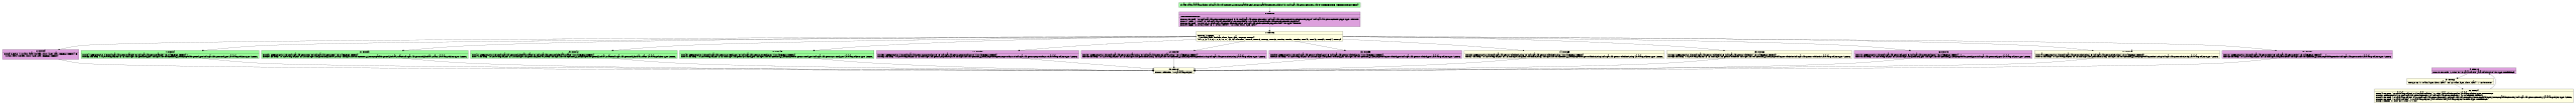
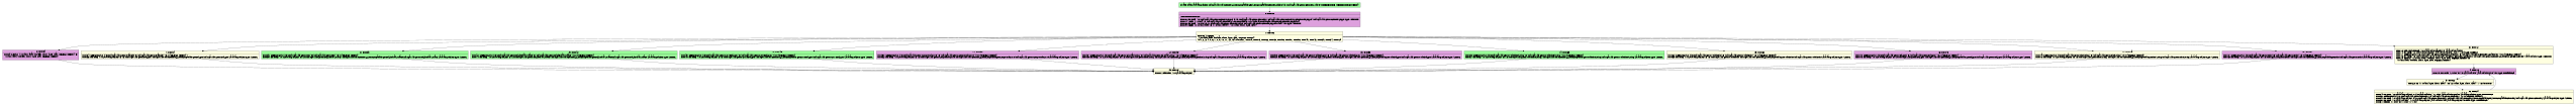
  digraph {
    node [fillcolor=plum shape=record style=filled]
    edge [arrowhead=dot]
    n1 [label="{0\:\ 0x0000|MTH_ENTER_BLOCK\l|0x0000: INVOKE  (r0 I:mil.nga.wkb.geom.GeometryType) = (r3 I:mil.nga.wkb.geom.Geometry) mil.nga.wkb.geom.Geometry.getGeometryType():mil.nga.wkb.geom.GeometryType type: VIRTUAL \l0x0004: SGET  (r1 I:int[]) =  mil.nga.wkb.util.GeometryJSONCompatible.1.$SwitchMap$mil$nga$wkb$geom$GeometryType int[] \l0x0006: INVOKE  (r0 I:int) = (r0 I:mil.nga.wkb.geom.GeometryType) mil.nga.wkb.geom.GeometryType.ordinal():int type: VIRTUAL \l0x000a: AGET  (r0 I:?[int, float]) = (r1 I:?[int, float][]), (r0 I:?[int, short, byte, char]) \l}"]
    n2 [fillcolor=lightyellow label="{1\:\ 0x000c|0x000c: SWITCH  \l  (r0 I:?[int, float, boolean, short, byte, char, OBJECT, ARRAY])\l k:[1, 2, 3, 4, 5, 6, 7, 8, 9, 10, 11, 12, 13] t:[0x0081, 0x007a, 0x0073, 0x006c, 0x0065, 0x005e, 0x0057, 0x0050, 0x0049, 0x0042, 0x003b, 0x0034, 0x0012] \l}"]
    n3 [label="{2\:\ 0x000f|0x000f: CONST  (r0 I:?[int, float, boolean, short, byte, char, OBJECT, ARRAY]) = \l  (0 ?[int, float, boolean, short, byte, char, OBJECT, ARRAY])\l \l}"]
-   n5 [fillcolor=palegreen label="{7\:\ 0x0034|0x0034: CHECK_CAST  (r3 I:mil.nga.wkb.geom.Triangle) = (mil.nga.wkb.geom.Triangle) (r3 I:?[OBJECT, ARRAY]) \l0x0036: INVOKE  (r0 I:java.lang.Object) = (r3 I:mil.nga.wkb.geom.Polygon) mil.nga.wkb.util.GeometryJSONCompatible.getPolygon(mil.nga.wkb.geom.Polygon):java.lang.Object type: STATIC \l}"]
+   n4 [fillcolor=lightyellow label="{3\:\ 0x0012|0x0012: NEW_INSTANCE  (r0 I:java.util.ArrayList) =  java.util.ArrayList \l0x0014: INVOKE  (r0 I:java.util.ArrayList) java.util.ArrayList.\<init\>():void type: DIRECT \l0x0017: CHECK_CAST  (r3 I:mil.nga.wkb.geom.GeometryCollection) = (mil.nga.wkb.geom.GeometryCollection) (r3 I:?[OBJECT, ARRAY]) \l0x0019: INVOKE  (r3 I:java.util.List) = (r3 I:mil.nga.wkb.geom.GeometryCollection) mil.nga.wkb.geom.GeometryCollection.getGeometries():java.util.List type: VIRTUAL \l0x001d: CONST  (r1 I:?[int, float, boolean, short, byte, char, OBJECT, ARRAY]) = \l  (0 ?[int, float, boolean, short, byte, char, OBJECT, ARRAY])\l \l}"]
+   n5 [fillcolor=lightyellow label="{7\:\ 0x0034|0x0034: CHECK_CAST  (r3 I:mil.nga.wkb.geom.Triangle) = (mil.nga.wkb.geom.Triangle) (r3 I:?[OBJECT, ARRAY]) \l0x0036: INVOKE  (r0 I:java.lang.Object) = (r3 I:mil.nga.wkb.geom.Polygon) mil.nga.wkb.util.GeometryJSONCompatible.getPolygon(mil.nga.wkb.geom.Polygon):java.lang.Object type: STATIC \l}"]
    n6 [fillcolor=palegreen label="{8\:\ 0x003b|0x003b: CHECK_CAST  (r3 I:mil.nga.wkb.geom.TIN) = (mil.nga.wkb.geom.TIN) (r3 I:?[OBJECT, ARRAY]) \l0x003d: INVOKE  (r0 I:java.lang.Object) = (r3 I:mil.nga.wkb.geom.PolyhedralSurface) mil.nga.wkb.util.GeometryJSONCompatible.getPolyhedralSurface(mil.nga.wkb.geom.PolyhedralSurface):java.lang.Object type: STATIC \l}"]
    n7 [fillcolor=palegreen label="{9\:\ 0x0042|0x0042: CHECK_CAST  (r3 I:mil.nga.wkb.geom.PolyhedralSurface) = (mil.nga.wkb.geom.PolyhedralSurface) (r3 I:?[OBJECT, ARRAY]) \l0x0044: INVOKE  (r0 I:java.lang.Object) = (r3 I:mil.nga.wkb.geom.PolyhedralSurface) mil.nga.wkb.util.GeometryJSONCompatible.getPolyhedralSurface(mil.nga.wkb.geom.PolyhedralSurface):java.lang.Object type: STATIC \l}"]
    n8 [fillcolor=palegreen label="{10\:\ 0x0049|0x0049: CHECK_CAST  (r3 I:mil.nga.wkb.geom.CurvePolygon) = (mil.nga.wkb.geom.CurvePolygon) (r3 I:?[OBJECT, ARRAY]) \l0x004b: INVOKE  (r0 I:java.lang.Object) = (r3 I:mil.nga.wkb.geom.CurvePolygon) mil.nga.wkb.util.GeometryJSONCompatible.getCurvePolygon(mil.nga.wkb.geom.CurvePolygon):java.lang.Object type: STATIC \l}"]
    n9 [label="{11\:\ 0x0050|0x0050: CHECK_CAST  (r3 I:mil.nga.wkb.geom.CompoundCurve) = (mil.nga.wkb.geom.CompoundCurve) (r3 I:?[OBJECT, ARRAY]) \l0x0052: INVOKE  (r0 I:java.lang.Object) = (r3 I:mil.nga.wkb.geom.CompoundCurve) mil.nga.wkb.util.GeometryJSONCompatible.getCompoundCurve(mil.nga.wkb.geom.CompoundCurve):java.lang.Object type: STATIC \l}"]
    n10 [label="{12\:\ 0x0057|0x0057: CHECK_CAST  (r3 I:mil.nga.wkb.geom.CircularString) = (mil.nga.wkb.geom.CircularString) (r3 I:?[OBJECT, ARRAY]) \l0x0059: INVOKE  (r0 I:java.lang.Object) = (r3 I:mil.nga.wkb.geom.LineString) mil.nga.wkb.util.GeometryJSONCompatible.getLineString(mil.nga.wkb.geom.LineString):java.lang.Object type: STATIC \l}"]
    n11 [label="{13\:\ 0x005e|0x005e: CHECK_CAST  (r3 I:mil.nga.wkb.geom.MultiPolygon) = (mil.nga.wkb.geom.MultiPolygon) (r3 I:?[OBJECT, ARRAY]) \l0x0060: INVOKE  (r0 I:java.lang.Object) = (r3 I:mil.nga.wkb.geom.MultiPolygon) mil.nga.wkb.util.GeometryJSONCompatible.getMultiPolygon(mil.nga.wkb.geom.MultiPolygon):java.lang.Object type: STATIC \l}"]
-   n12 [fillcolor=lightyellow label="{14\:\ 0x0065|0x0065: CHECK_CAST  (r3 I:mil.nga.wkb.geom.MultiLineString) = (mil.nga.wkb.geom.MultiLineString) (r3 I:?[OBJECT, ARRAY]) \l0x0067: INVOKE  (r0 I:java.lang.Object) = (r3 I:mil.nga.wkb.geom.MultiLineString) mil.nga.wkb.util.GeometryJSONCompatible.getMultiLineString(mil.nga.wkb.geom.MultiLineString):java.lang.Object type: STATIC \l}"]
+   n12 [fillcolor=palegreen label="{14\:\ 0x0065|0x0065: CHECK_CAST  (r3 I:mil.nga.wkb.geom.MultiLineString) = (mil.nga.wkb.geom.MultiLineString) (r3 I:?[OBJECT, ARRAY]) \l0x0067: INVOKE  (r0 I:java.lang.Object) = (r3 I:mil.nga.wkb.geom.MultiLineString) mil.nga.wkb.util.GeometryJSONCompatible.getMultiLineString(mil.nga.wkb.geom.MultiLineString):java.lang.Object type: STATIC \l}"]
    n13 [fillcolor=lightyellow label="{15\:\ 0x006c|0x006c: CHECK_CAST  (r3 I:mil.nga.wkb.geom.MultiPoint) = (mil.nga.wkb.geom.MultiPoint) (r3 I:?[OBJECT, ARRAY]) \l0x006e: INVOKE  (r0 I:java.lang.Object) = (r3 I:mil.nga.wkb.geom.MultiPoint) mil.nga.wkb.util.GeometryJSONCompatible.getMultiPoint(mil.nga.wkb.geom.MultiPoint):java.lang.Object type: STATIC \l}"]
    n14 [label="{16\:\ 0x0073|0x0073: CHECK_CAST  (r3 I:mil.nga.wkb.geom.Polygon) = (mil.nga.wkb.geom.Polygon) (r3 I:?[OBJECT, ARRAY]) \l0x0075: INVOKE  (r0 I:java.lang.Object) = (r3 I:mil.nga.wkb.geom.Polygon) mil.nga.wkb.util.GeometryJSONCompatible.getPolygon(mil.nga.wkb.geom.Polygon):java.lang.Object type: STATIC \l}"]
    n15 [fillcolor=lightyellow label="{17\:\ 0x007a|0x007a: CHECK_CAST  (r3 I:mil.nga.wkb.geom.LineString) = (mil.nga.wkb.geom.LineString) (r3 I:?[OBJECT, ARRAY]) \l0x007c: INVOKE  (r0 I:java.lang.Object) = (r3 I:mil.nga.wkb.geom.LineString) mil.nga.wkb.util.GeometryJSONCompatible.getLineString(mil.nga.wkb.geom.LineString):java.lang.Object type: STATIC \l}"]
    n16 [label="{18\:\ 0x0081|0x0081: CHECK_CAST  (r3 I:mil.nga.wkb.geom.Point) = (mil.nga.wkb.geom.Point) (r3 I:?[OBJECT, ARRAY]) \l0x0083: INVOKE  (r0 I:java.lang.Object) = (r3 I:mil.nga.wkb.geom.Point) mil.nga.wkb.util.GeometryJSONCompatible.getPoint(mil.nga.wkb.geom.Point):java.lang.Object type: STATIC \l}"]
    n17 [fillcolor=lightyellow label="{19\:\ 0x0087|0x0087: RETURN  (r0 I:java.lang.Object) \l}"]
    n18 [label="{4\:\ 0x001e|0x001e: INVOKE  (r2 I:int) = (r3 I:java.util.List) java.util.List.size():int type: INTERFACE \l}"]
    n19 [fillcolor=lightyellow label="{5\:\ 0x0022|0x0022: IF  (r1 I:?[int, byte, short, char]) \>= (r2 I:?[int, byte, short, char])  \-\> B:19:0x0087 \l}"]
    n20 [fillcolor=lightyellow label="{6\:\ 0x0024|0x0024: INVOKE  (r2 I:java.lang.Object) = (r3 I:java.util.List), (r1 I:int) java.util.List.get(int):java.lang.Object type: INTERFACE \l0x0028: CHECK_CAST  (r2 I:mil.nga.wkb.geom.Geometry) = (mil.nga.wkb.geom.Geometry) (r2 I:?[OBJECT, ARRAY]) \l0x002a: INVOKE  (r2 I:java.lang.Object) = (r2 I:mil.nga.wkb.geom.Geometry) mil.nga.wkb.util.GeometryJSONCompatible.getJSONCompatibleGeometry(mil.nga.wkb.geom.Geometry):java.lang.Object type: STATIC \l0x002e: INVOKE  (r0 I:java.util.List), (r2 I:java.lang.Object) java.util.List.add(java.lang.Object):boolean type: INTERFACE \l0x0031: ARITH  (r1 I:int) = (r1 I:int) + (1 int) \l}"]
    n21 [fillcolor=palegreen label="{private static java.lang.Object mil.nga.wkb.util.GeometryJSONCompatible.getJSONCompatibleGeometryObject((r3 I:mil.nga.wkb.geom.Geometry A[IMMUTABLE_TYPE, METHOD_ARGUMENT])) }"]
    n1 -> n2 [arrowhead=box]
    n2 -> n3
+   n2 -> n4
    n2 -> n5 [arrowhead=box]
    n2 -> n6 [arrowhead=box]
    n2 -> n7 [arrowhead=box]
    n2 -> n8 [arrowhead=box]
    n2 -> n9 [arrowhead=box]
    n2 -> n10
    n2 -> n11 [arrowhead=box]
    n2 -> n12
    n2 -> n13
    n2 -> n14 [arrowhead=box]
    n2 -> n15
    n2 -> n16
    n3 -> n17
+   n4 -> n18 [arrowhead=box]
    n5 -> n17
    n6 -> n17
    n7 -> n17
    n8 -> n17 [arrowhead=box]
    n9 -> n17 [arrowhead=box]
    n10 -> n17 [arrowhead=box]
    n11 -> n17
    n12 -> n17
    n13 -> n17 [arrowhead=box]
    n14 -> n17
    n15 -> n17
    n16 -> n17
    n18 -> n19 [arrowhead=box]
    n19 -> n20 [style=dashed]
    n20 -> n18
    n21 -> n1
  }
